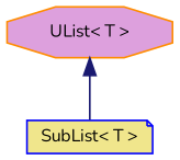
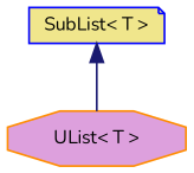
  digraph {
    fontname=Nunito
    node [fontname=Nunito fontsize=10 style=filled]
    n1 [color=blue fillcolor=khaki fontcolor=black height=0.2 label="SubList\< T \>" shape=note width=0.4]
    n2 [color=darkorange height=0.2 label="UList\< T \>" shape=octagon width=0.4 fillcolor=plum]
-   n2 -> n1 [color=midnightblue dir=back fontname=Nunito fontsize=10 labelfontname=FreeSans labelfontsize=10 style=solid]
+   n1 -> n2 [color=midnightblue dir=back fontname=Nunito fontsize=10 labelfontname=FreeSans labelfontsize=10 style=solid]
  }
